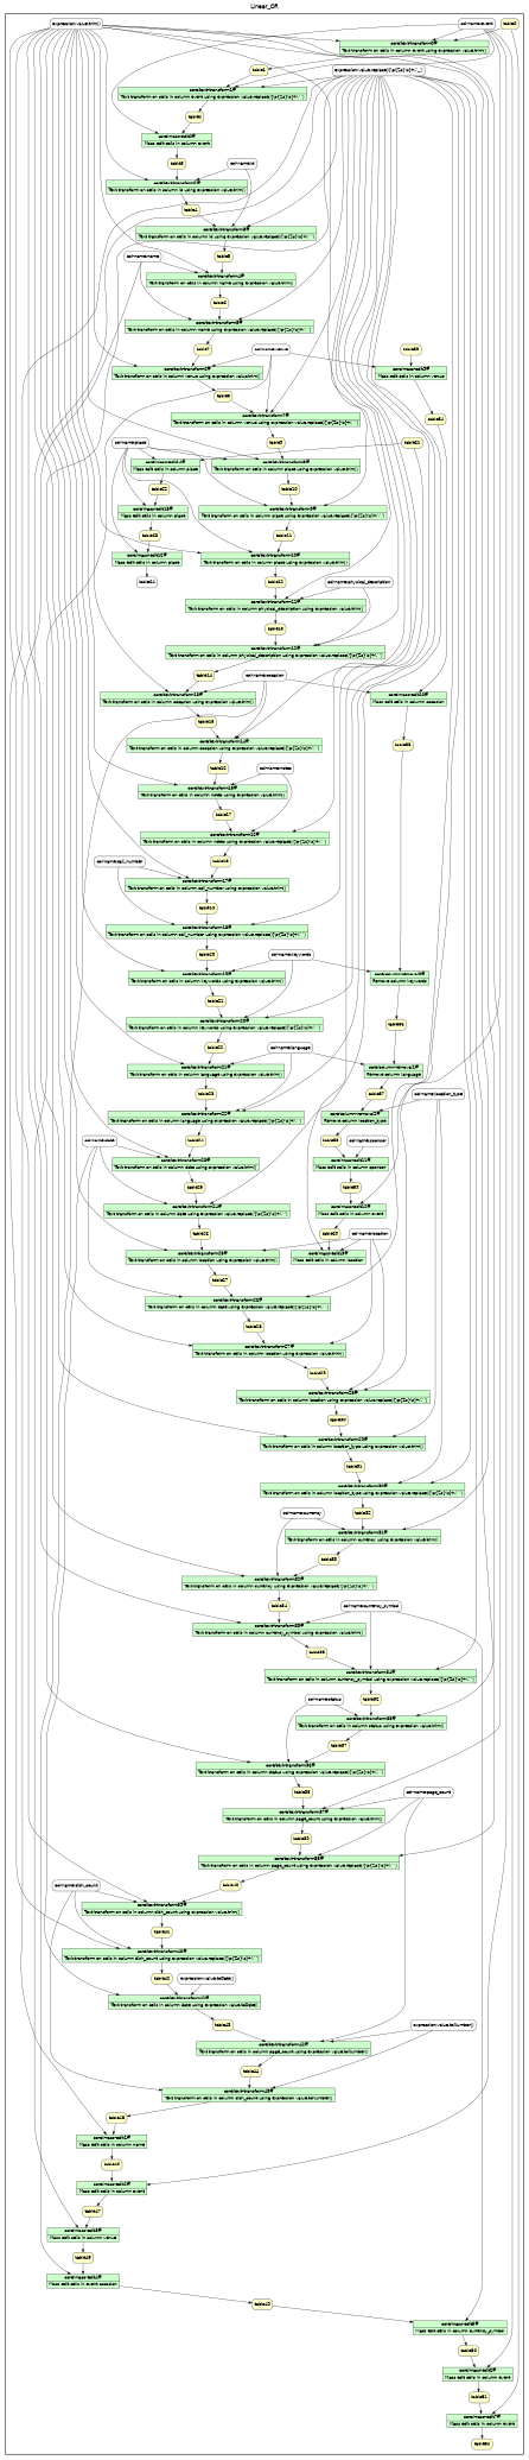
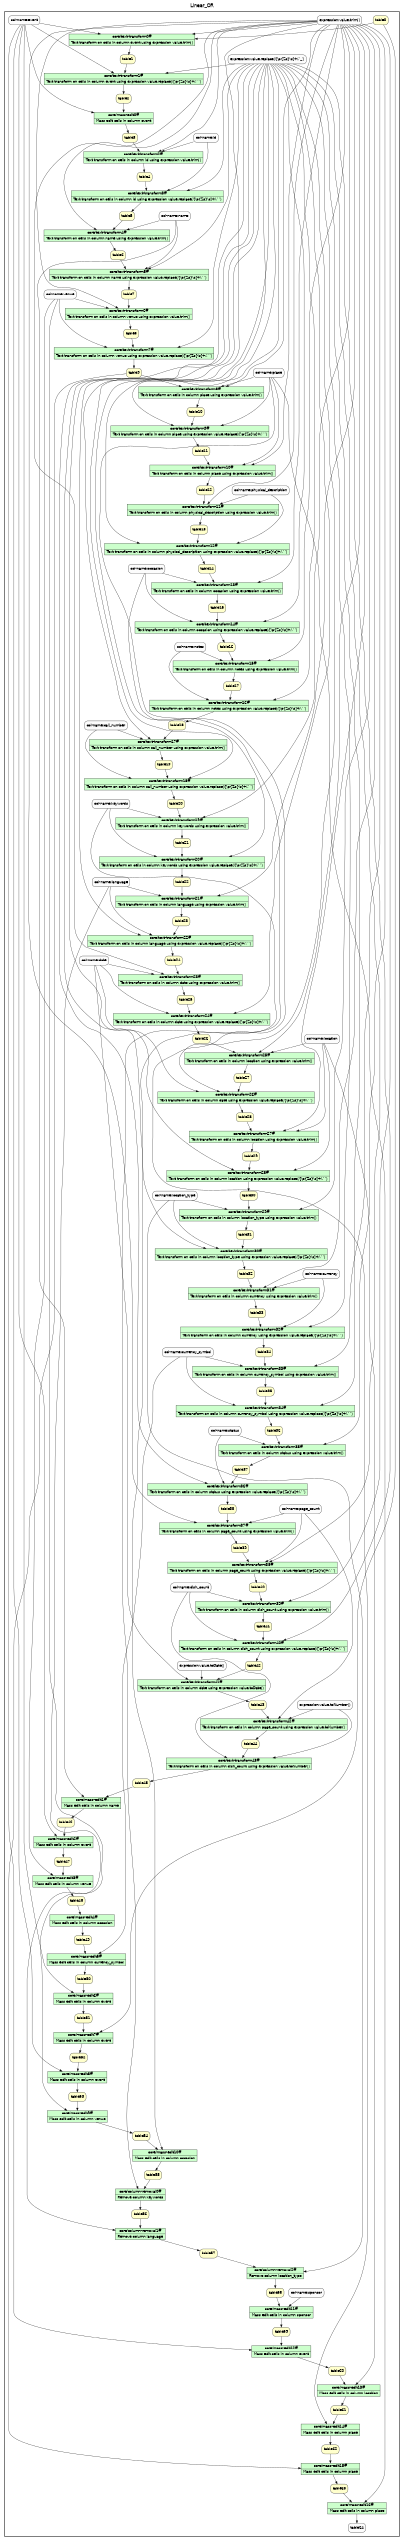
  digraph {
    fontname=Helvetica
    fontsize=18
    label=Linear_OR
    labelloc=t
    rankdir=TB
    node [fillcolor="#CCFFCC" fontname=Helvetica peripheries=1 shape=box style="rounded,filled"]
    n1 [label="{<f0> core/text-transform0# |<f1> Text transform on cells in column event using expression value.trim()}" rankdir=LR shape=record style=filled]
    table1 [fillcolor="#FFFFCC"]
    n3 [label="{<f0> core/text-transform1# |<f1> Text transform on cells in column event using expression value.replace(/[\\p\{Zs\}\\s]+/,' ')}" rankdir=LR shape=record style=filled]
    table2 [fillcolor="#FFFFCC"]
    n5 [label="{<f0> core/mass-edit0# |<f1> Mass edit cells in column event}" rankdir=LR shape=record style=filled]
    table3 [fillcolor="#FFFFCC"]
    n7 [label="{<f0> core/text-transform2# |<f1> Text transform on cells in column id using expression value.trim()}" rankdir=LR shape=record style=filled]
    table4 [fillcolor="#FFFFCC"]
    n9 [label="{<f0> core/text-transform3# |<f1> Text transform on cells in column id using expression value.replace(/[\\p\{Zs\}\\s]+/,' ')}" rankdir=LR shape=record style=filled]
    table5 [fillcolor="#FFFFCC"]
    n11 [label="{<f0> core/text-transform4# |<f1> Text transform on cells in column name using expression value.trim()}" rankdir=LR shape=record style=filled]
    table6 [fillcolor="#FFFFCC"]
    n13 [label="{<f0> core/text-transform5# |<f1> Text transform on cells in column name using expression value.replace(/[\\p\{Zs\}\\s]+/,' ')}" rankdir=LR shape=record style=filled]
    table7 [fillcolor="#FFFFCC"]
    n15 [label="{<f0> core/text-transform6# |<f1> Text transform on cells in column venue using expression value.trim()}" rankdir=LR shape=record style=filled]
    table8 [fillcolor="#FFFFCC"]
    n17 [label="{<f0> core/text-transform7# |<f1> Text transform on cells in column venue using expression value.replace(/[\\p\{Zs\}\\s]+/,' ')}" rankdir=LR shape=record style=filled]
    table9 [fillcolor="#FFFFCC"]
    n19 [label="{<f0> core/text-transform8# |<f1> Text transform on cells in column place using expression value.trim()}" rankdir=LR shape=record style=filled]
    table10 [fillcolor="#FFFFCC"]
    n21 [label="{<f0> core/text-transform9# |<f1> Text transform on cells in column place using expression value.replace(/[\\p\{Zs\}\\s]+/,' ')}" rankdir=LR shape=record style=filled]
    table11 [fillcolor="#FFFFCC"]
    n23 [label="{<f0> core/text-transform10# |<f1> Text transform on cells in column place using expression value.trim()}" rankdir=LR shape=record style=filled]
    table12 [fillcolor="#FFFFCC"]
    n25 [label="{<f0> core/text-transform11# |<f1> Text transform on cells in column physical_description using expression value.trim()}" rankdir=LR shape=record style=filled]
    table13 [fillcolor="#FFFFCC"]
    n27 [label="{<f0> core/text-transform12# |<f1> Text transform on cells in column physical_description using expression value.replace(/[\\p\{Zs\}\\s]+/,' ')}" rankdir=LR shape=record style=filled]
    table14 [fillcolor="#FFFFCC"]
    n29 [label="{<f0> core/text-transform13# |<f1> Text transform on cells in column occasion using expression value.trim()}" rankdir=LR shape=record style=filled]
    table15 [fillcolor="#FFFFCC"]
    n31 [label="{<f0> core/text-transform14# |<f1> Text transform on cells in column occasion using expression value.replace(/[\\p\{Zs\}\\s]+/,' ')}" rankdir=LR shape=record style=filled]
    table16 [fillcolor="#FFFFCC"]
    n33 [label="{<f0> core/text-transform15# |<f1> Text transform on cells in column notes using expression value.trim()}" rankdir=LR shape=record style=filled]
    table17 [fillcolor="#FFFFCC"]
    n35 [label="{<f0> core/text-transform16# |<f1> Text transform on cells in column notes using expression value.replace(/[\\p\{Zs\}\\s]+/,' ')}" rankdir=LR shape=record style=filled]
    table18 [fillcolor="#FFFFCC"]
    n37 [label="{<f0> core/text-transform17# |<f1> Text transform on cells in column call_number using expression value.trim()}" rankdir=LR shape=record style=filled]
    table19 [fillcolor="#FFFFCC"]
    n39 [label="{<f0> core/text-transform18# |<f1> Text transform on cells in column call_number using expression value.replace(/[\\p\{Zs\}\\s]+/,' ')}" rankdir=LR shape=record style=filled]
    table20 [fillcolor="#FFFFCC"]
    n41 [label="{<f0> core/text-transform19# |<f1> Text transform on cells in column keywords using expression value.trim()}" rankdir=LR shape=record style=filled]
    table21 [fillcolor="#FFFFCC"]
    n43 [label="{<f0> core/text-transform20# |<f1> Text transform on cells in column keywords using expression value.replace(/[\\p\{Zs\}\\s]+/,' ')}" rankdir=LR shape=record style=filled]
    table22 [fillcolor="#FFFFCC"]
    n45 [label="{<f0> core/text-transform21# |<f1> Text transform on cells in column language using expression value.trim()}" rankdir=LR shape=record style=filled]
    table23 [fillcolor="#FFFFCC"]
    n47 [label="{<f0> core/text-transform22# |<f1> Text transform on cells in column language using expression value.replace(/[\\p\{Zs\}\\s]+/,' ')}" rankdir=LR shape=record style=filled]
    table24 [fillcolor="#FFFFCC"]
    n49 [label="{<f0> core/text-transform23# |<f1> Text transform on cells in column date using expression value.trim()}" rankdir=LR shape=record style=filled]
    table25 [fillcolor="#FFFFCC"]
    n51 [label="{<f0> core/text-transform24# |<f1> Text transform on cells in column date using expression value.replace(/[\\p\{Zs\}\\s]+/,' ')}" rankdir=LR shape=record style=filled]
    table26 [fillcolor="#FFFFCC"]
    n53 [label="{<f0> core/text-transform25# |<f1> Text transform on cells in column location using expression value.trim()}" rankdir=LR shape=record style=filled]
    table27 [fillcolor="#FFFFCC"]
    n55 [label="{<f0> core/text-transform26# |<f1> Text transform on cells in column date using expression value.replace(/[\\p\{Zs\}\\s]+/,' ')}" rankdir=LR shape=record style=filled]
    table28 [fillcolor="#FFFFCC"]
    n57 [label="{<f0> core/text-transform27# |<f1> Text transform on cells in column location using expression value.trim()}" rankdir=LR shape=record style=filled]
    table29 [fillcolor="#FFFFCC"]
    n59 [label="{<f0> core/text-transform28# |<f1> Text transform on cells in column location using expression value.replace(/[\\p\{Zs\}\\s]+/,' ')}" rankdir=LR shape=record style=filled]
    table30 [fillcolor="#FFFFCC"]
    n61 [label="{<f0> core/text-transform29# |<f1> Text transform on cells in column location_type using expression value.trim()}" rankdir=LR shape=record style=filled]
    table31 [fillcolor="#FFFFCC"]
    n63 [label="{<f0> core/text-transform30# |<f1> Text transform on cells in column location_type using expression value.replace(/[\\p\{Zs\}\\s]+/,' ')}" rankdir=LR shape=record style=filled]
    table32 [fillcolor="#FFFFCC"]
    n65 [label="{<f0> core/text-transform31# |<f1> Text transform on cells in column currency using expression value.trim()}" rankdir=LR shape=record style=filled]
    table33 [fillcolor="#FFFFCC"]
    n67 [label="{<f0> core/text-transform32# |<f1> Text transform on cells in column currency using expression value.replace(/[\\p\{Zs\}\\s]+/,' ')}" rankdir=LR shape=record style=filled]
    table34 [fillcolor="#FFFFCC"]
    n69 [label="{<f0> core/text-transform33# |<f1> Text transform on cells in column currency_symbol using expression value.trim()}" rankdir=LR shape=record style=filled]
    table35 [fillcolor="#FFFFCC"]
    n71 [label="{<f0> core/text-transform34# |<f1> Text transform on cells in column currency_symbol using expression value.replace(/[\\p\{Zs\}\\s]+/,' ')}" rankdir=LR shape=record style=filled]
    table36 [fillcolor="#FFFFCC"]
    n73 [label="{<f0> core/text-transform35# |<f1> Text transform on cells in column status using expression value.trim()}" rankdir=LR shape=record style=filled]
    table37 [fillcolor="#FFFFCC"]
    n75 [label="{<f0> core/text-transform36# |<f1> Text transform on cells in column status using expression value.replace(/[\\p\{Zs\}\\s]+/,' ')}" rankdir=LR shape=record style=filled]
    table38 [fillcolor="#FFFFCC"]
    n77 [label="{<f0> core/text-transform37# |<f1> Text transform on cells in column page_count using expression value.trim()}" rankdir=LR shape=record style=filled]
    table39 [fillcolor="#FFFFCC"]
    n79 [label="{<f0> core/text-transform38# |<f1> Text transform on cells in column page_count using expression value.replace(/[\\p\{Zs\}\\s]+/,' ')}" rankdir=LR shape=record style=filled]
    table40 [fillcolor="#FFFFCC"]
    n81 [label="{<f0> core/text-transform39# |<f1> Text transform on cells in column dish_count using expression value.trim()}" rankdir=LR shape=record style=filled]
    table41 [fillcolor="#FFFFCC"]
    n83 [label="{<f0> core/text-transform40# |<f1> Text transform on cells in column dish_count using expression value.replace(/[\\p\{Zs\}\\s]+/,' ')}" rankdir=LR shape=record style=filled]
    table42 [fillcolor="#FFFFCC"]
    n85 [label="{<f0> core/text-transform41# |<f1> Text transform on cells in column date using expression value.toDate()}" rankdir=LR shape=record style=filled]
    table43 [fillcolor="#FFFFCC"]
    n87 [label="{<f0> core/text-transform42# |<f1> Text transform on cells in column page_count using expression value.toNumber()}" rankdir=LR shape=record style=filled]
    table44 [fillcolor="#FFFFCC"]
    n89 [label="{<f0> core/text-transform43# |<f1> Text transform on cells in column dish_count using expression value.toNumber()}" rankdir=LR shape=record style=filled]
    table45 [fillcolor="#FFFFCC"]
    n91 [label="{<f0> core/mass-edit1# |<f1> Mass edit cells in column name}" rankdir=LR shape=record style=filled]
    table46 [fillcolor="#FFFFCC"]
    n93 [label="{<f0> core/mass-edit2# |<f1> Mass edit cells in column event}" rankdir=LR shape=record style=filled]
    table47 [fillcolor="#FFFFCC"]
    n95 [label="{<f0> core/mass-edit3# |<f1> Mass edit cells in column venue}" rankdir=LR shape=record style=filled]
    table48 [fillcolor="#FFFFCC"]
-   n97 [label="{<f0> core/mass-edit4# |<f1> Mass edit cells in event occasion}" rankdir=LR shape=record style=filled]
+   n97 [label="{<f0> core/mass-edit4# |<f1> Mass edit cells in column occasion}" rankdir=LR shape=record style=filled]
    table49 [fillcolor="#FFFFCC"]
    n99 [label="{<f0> core/mass-edit5# |<f1> Mass edit cells in column currency_symbol}" rankdir=LR shape=record style=filled]
    table50 [fillcolor="#FFFFCC"]
    n101 [label="{<f0> core/mass-edit6# |<f1> Mass edit cells in column event}" rankdir=LR shape=record style=filled]
    table51 [fillcolor="#FFFFCC"]
    n103 [label="{<f0> core/mass-edit7# |<f1> Mass edit cells in column event}" rankdir=LR shape=record style=filled]
    table52 [fillcolor="#FFFFCC"]
+   n105 [label="{<f0> core/mass-edit8# |<f1> Mass edit cells in column event}" rankdir=LR shape=record style=filled]
    table53 [fillcolor="#FFFFCC"]
    n107 [label="{<f0> core/mass-edit9# |<f1> Mass edit cells in column venue}" rankdir=LR shape=record style=filled]
    table54 [fillcolor="#FFFFCC"]
    n109 [label="{<f0> core/mass-edit10# |<f1> Mass edit cells in column occasion}" rankdir=LR shape=record style=filled]
    table55 [fillcolor="#FFFFCC"]
    n111 [label="{<f0> core/column-removal0# |<f1> Remove column keywords}" rankdir=LR shape=record style=filled]
    table56 [fillcolor="#FFFFCC"]
    n113 [label="{<f0> core/column-removal1# |<f1> Remove column language}" rankdir=LR shape=record style=filled]
    table57 [fillcolor="#FFFFCC"]
    n115 [label="{<f0> core/column-removal2# |<f1> Remove column location_type}" rankdir=LR shape=record style=filled]
    table58 [fillcolor="#FFFFCC"]
    n117 [label="{<f0> core/mass-edit11# |<f1> Mass edit cells in column sponsor}" rankdir=LR shape=record style=filled]
    table59 [fillcolor="#FFFFCC"]
    n119 [label="{<f0> core/mass-edit12# |<f1> Mass edit cells in column event}" rankdir=LR shape=record style=filled]
    table60 [fillcolor="#FFFFCC"]
    n121 [label="{<f0> core/mass-edit13# |<f1> Mass edit cells in column location}" rankdir=LR shape=record style=filled]
    table61 [fillcolor="#FFFFCC"]
    n123 [label="{<f0> core/mass-edit14# |<f1> Mass edit cells in column place}" rankdir=LR shape=record style=filled]
    table62 [fillcolor="#FFFFCC"]
    n125 [label="{<f0> core/mass-edit15# |<f1> Mass edit cells in column place}" rankdir=LR shape=record style=filled]
    table63 [fillcolor="#FFFFCC"]
    n127 [label="{<f0> core/mass-edit16# |<f1> Mass edit cells in column place}" rankdir=LR shape=record style=filled]
    table64 [fillcolor="#FCFCFC"]
    table0 [fillcolor="#FFFFCC"]
    "col-name:event" [fillcolor="#FCFCFC"]
    "expression:value.trim()" [fillcolor="#FCFCFC"]
    "expression:value.replace(/[\\p{Zs}\\s]+/,'_')" [fillcolor="#FCFCFC"]
    "col-name:id" [fillcolor="#FCFCFC"]
    "col-name:name" [fillcolor="#FCFCFC"]
    "col-name:venue" [fillcolor="#FCFCFC"]
    "col-name:place" [fillcolor="#FCFCFC"]
    "col-name:physical_description" [fillcolor="#FCFCFC"]
    "col-name:occasion" [fillcolor="#FCFCFC"]
    "col-name:notes" [fillcolor="#FCFCFC"]
    "col-name:call_number" [fillcolor="#FCFCFC"]
    "col-name:keywords" [fillcolor="#FCFCFC"]
    "col-name:language" [fillcolor="#FCFCFC"]
    "col-name:date" [fillcolor="#FCFCFC"]
    "col-name:location" [fillcolor="#FCFCFC"]
    "col-name:location_type" [fillcolor="#FCFCFC"]
    "col-name:currency" [fillcolor="#FCFCFC"]
    "col-name:currency_symbol" [fillcolor="#FCFCFC"]
    "col-name:status" [fillcolor="#FCFCFC"]
    "col-name:page_count" [fillcolor="#FCFCFC"]
    "col-name:dish_count" [fillcolor="#FCFCFC"]
    "expression:value.toDate()" [fillcolor="#FCFCFC"]
    "expression:value.toNumber()" [fillcolor="#FCFCFC"]
    "col-name:sponsor" [fillcolor="#FCFCFC"]
    subgraph cluster_1 {
      color=black
      label=""
      penwidth=2
      subgraph cluster_2 {
        color=black
        label=""
        penwidth=0
        n1
        table1
        n3
        table2
        n5
        table3
        n7
        table4
        n9
        table5
        n11
        table6
        n13
        table7
        n15
        table8
        n17
        table9
        n19
        table10
        n21
        table11
        n23
        table12
        n25
        table13
        n27
        table14
        n29
        table15
        n31
        table16
        n33
        table17
        n35
        table18
        n37
        table19
        n39
        table20
        n41
        table21
        n43
        table22
        n45
        table23
        n47
        table24
        n49
        table25
        n51
        table26
        n53
        table27
        n55
        table28
        n57
        table29
        n59
        table30
        n61
        table31
        n63
        table32
        n65
        table33
        n67
        table34
        n69
        table35
        n71
        table36
        n73
        table37
        n75
        table38
        n77
        table39
        n79
        table40
        n81
        table41
        n83
        table42
        n85
        table43
        n87
        table44
        n89
        table45
        n91
        table46
        n93
        table47
        n95
        table48
        n97
        table49
        n99
        table50
        n101
        table51
        n103
        table52
+       n105
        table53
        n107
        table54
        n109
        table55
        n111
        table56
        n113
        table57
        n115
        table58
        n117
        table59
        n119
        table60
        n121
        table61
        n123
        table62
        n125
        table63
        n127
        table64
        table0
        "col-name:event"
        "expression:value.trim()"
        "expression:value.replace(/[\\p{Zs}\\s]+/,'_')"
        "col-name:id"
        "col-name:name"
        "col-name:venue"
        "col-name:place"
        "col-name:physical_description"
        "col-name:occasion"
        "col-name:notes"
        "col-name:call_number"
        "col-name:keywords"
        "col-name:language"
        "col-name:date"
        "col-name:location"
        "col-name:location_type"
        "col-name:currency"
        "col-name:currency_symbol"
        "col-name:status"
        "col-name:page_count"
        "col-name:dish_count"
        "expression:value.toDate()"
        "expression:value.toNumber()"
        "col-name:sponsor"
      }
    }
    n1 -> table1
    table1 -> n3
    n3 -> table2
    table2 -> n5
    n5 -> table3
    table3 -> n7
    n7 -> table4
    table4 -> n9
    n9 -> table5
    table5 -> n11
    n11 -> table6
    table6 -> n13
    n13 -> table7
    table7 -> n15
    n15 -> table8
    table8 -> n17
    n17 -> table9
    table9 -> n19
    n19 -> table10
    table10 -> n21
    n21 -> table11
    table11 -> n23
    n23 -> table12
    table12 -> n25
    n25 -> table13
    table13 -> n27
    n27 -> table14
    table14 -> n29
    n29 -> table15
    table15 -> n31
    n31 -> table16
    table16 -> n33
    n33 -> table17
    table17 -> n35
    n35 -> table18
    table18 -> n37
    n37 -> table19
    table19 -> n39
    n39 -> table20
    table20 -> n41
    n41 -> table21
    table21 -> n43
    n43 -> table22
    table22 -> n45
    n45 -> table23
    table23 -> n47
    n47 -> table24
    table24 -> n49
    n49 -> table25
    table25 -> n51
    n51 -> table26
    table26 -> n53
    n53 -> table27
    table27 -> n55
    n55 -> table28
    table28 -> n57
    n57 -> table29
    table29 -> n59
    n59 -> table30
    table30 -> n61
    n61 -> table31
    table31 -> n63
    n63 -> table32
    table32 -> n65
    n65 -> table33
    table33 -> n67
    n67 -> table34
    table34 -> n69
    n69 -> table35
    table35 -> n71
    n71 -> table36
    table36 -> n73
    n73 -> table37
    table37 -> n75
    n75 -> table38
    table38 -> n77
    n77 -> table39
    table39 -> n79
    n79 -> table40
    table40 -> n81
    n81 -> table41
    table41 -> n83
    n83 -> table42
    table42 -> n85
    n85 -> table43
    table43 -> n87
    n87 -> table44
    table44 -> n89
    n89 -> table45
    table45 -> n91
    n91 -> table46
    table46 -> n93
    n93 -> table47
    table47 -> n95
    n95 -> table48
    table48 -> n97
    n97 -> table49
    table49 -> n99
    n99 -> table50
    table50 -> n101
    n101 -> table51
    table51 -> n103
    n103 -> table52
+   table52 -> n105
+   n105 -> table53
    table53 -> n107
    n107 -> table54
    table54 -> n109
    n109 -> table55
    table55 -> n111
    n111 -> table56
    table56 -> n113
    n113 -> table57
    table57 -> n115
    n115 -> table58
    table58 -> n117
    n117 -> table59
    table59 -> n119
    n119 -> table60
    table60 -> n121
-   table61 -> n121
+   n121 -> table61
    table61 -> n123
    n123 -> table62
    table62 -> n125
    n125 -> table63
    table63 -> n127
    n127 -> table64
    table0 -> n1
    table0 -> n103
    "col-name:event" -> n1
    "col-name:event" -> n3
    "col-name:event" -> n5
    "col-name:event" -> n93
    "col-name:event" -> n101
+   "col-name:event" -> n105
    "col-name:event" -> n119
    "expression:value.trim()" -> n1
    "expression:value.trim()" -> n7
    "expression:value.trim()" -> n11
    "expression:value.trim()" -> n15
    "expression:value.trim()" -> n19
    "expression:value.trim()" -> n23
    "expression:value.trim()" -> n25
    "expression:value.trim()" -> n29
    "expression:value.trim()" -> n33
    "expression:value.trim()" -> n37
    "expression:value.trim()" -> n41
    "expression:value.trim()" -> n45
    "expression:value.trim()" -> n49
    "expression:value.trim()" -> n53
    "expression:value.trim()" -> n57
    "expression:value.trim()" -> n61
    "expression:value.trim()" -> n65
    "expression:value.trim()" -> n69
    "expression:value.trim()" -> n73
    "expression:value.trim()" -> n77
    "expression:value.trim()" -> n81
    "expression:value.replace(/[\\p{Zs}\\s]+/,'_')" -> n3
    "expression:value.replace(/[\\p{Zs}\\s]+/,'_')" -> n9
    "expression:value.replace(/[\\p{Zs}\\s]+/,'_')" -> n13
    "expression:value.replace(/[\\p{Zs}\\s]+/,'_')" -> n17
    "expression:value.replace(/[\\p{Zs}\\s]+/,'_')" -> n21
    "expression:value.replace(/[\\p{Zs}\\s]+/,'_')" -> n27
    "expression:value.replace(/[\\p{Zs}\\s]+/,'_')" -> n31
    "expression:value.replace(/[\\p{Zs}\\s]+/,'_')" -> n35
    "expression:value.replace(/[\\p{Zs}\\s]+/,'_')" -> n39
    "expression:value.replace(/[\\p{Zs}\\s]+/,'_')" -> n43
    "expression:value.replace(/[\\p{Zs}\\s]+/,'_')" -> n47
    "expression:value.replace(/[\\p{Zs}\\s]+/,'_')" -> n51
    "expression:value.replace(/[\\p{Zs}\\s]+/,'_')" -> n55
    "expression:value.replace(/[\\p{Zs}\\s]+/,'_')" -> n59
    "expression:value.replace(/[\\p{Zs}\\s]+/,'_')" -> n63
    "expression:value.replace(/[\\p{Zs}\\s]+/,'_')" -> n67
    "expression:value.replace(/[\\p{Zs}\\s]+/,'_')" -> n71
    "expression:value.replace(/[\\p{Zs}\\s]+/,'_')" -> n75
    "expression:value.replace(/[\\p{Zs}\\s]+/,'_')" -> n79
    "expression:value.replace(/[\\p{Zs}\\s]+/,'_')" -> n83
    "col-name:id" -> n7
    "col-name:id" -> n9
    "col-name:name" -> n11
    "col-name:name" -> n13
    "col-name:name" -> n91
    "col-name:venue" -> n15
    "col-name:venue" -> n17
    "col-name:venue" -> n95
    "col-name:venue" -> n107
    "col-name:place" -> n19
    "col-name:place" -> n21
    "col-name:place" -> n23
    "col-name:place" -> n123
-   "col-name:place" -> n125
+   table9 -> n125
    "col-name:place" -> n127
    "col-name:physical_description" -> n25
    "col-name:physical_description" -> n27
    "col-name:occasion" -> n29
    "col-name:occasion" -> n31
-   "col-name:occasion" -> n97
    "col-name:occasion" -> n109
    "col-name:notes" -> n33
    "col-name:notes" -> n35
    "col-name:call_number" -> n37
    "col-name:call_number" -> n39
    "col-name:keywords" -> n41
    "col-name:keywords" -> n43
    "col-name:keywords" -> n111
    "col-name:language" -> n45
    "col-name:language" -> n47
    "col-name:language" -> n113
    "col-name:date" -> n49
    "col-name:date" -> n51
    "col-name:date" -> n55
    "col-name:date" -> n85
    "col-name:location" -> n53
    "col-name:location" -> n57
    "col-name:location" -> n59
    "col-name:location" -> n121
    "col-name:location_type" -> n61
    "col-name:location_type" -> n63
    "col-name:location_type" -> n115
    "col-name:currency" -> n65
    "col-name:currency" -> n67
    "col-name:currency_symbol" -> n69
    "col-name:currency_symbol" -> n71
    "col-name:currency_symbol" -> n99
    "col-name:status" -> n73
    "col-name:status" -> n75
    "col-name:page_count" -> n77
    "col-name:page_count" -> n79
    "col-name:page_count" -> n87
    "col-name:dish_count" -> n81
    "col-name:dish_count" -> n83
    "col-name:dish_count" -> n89
    "expression:value.toDate()" -> n85
    "expression:value.toNumber()" -> n87
    "expression:value.toNumber()" -> n89
    "col-name:sponsor" -> n117
  }
